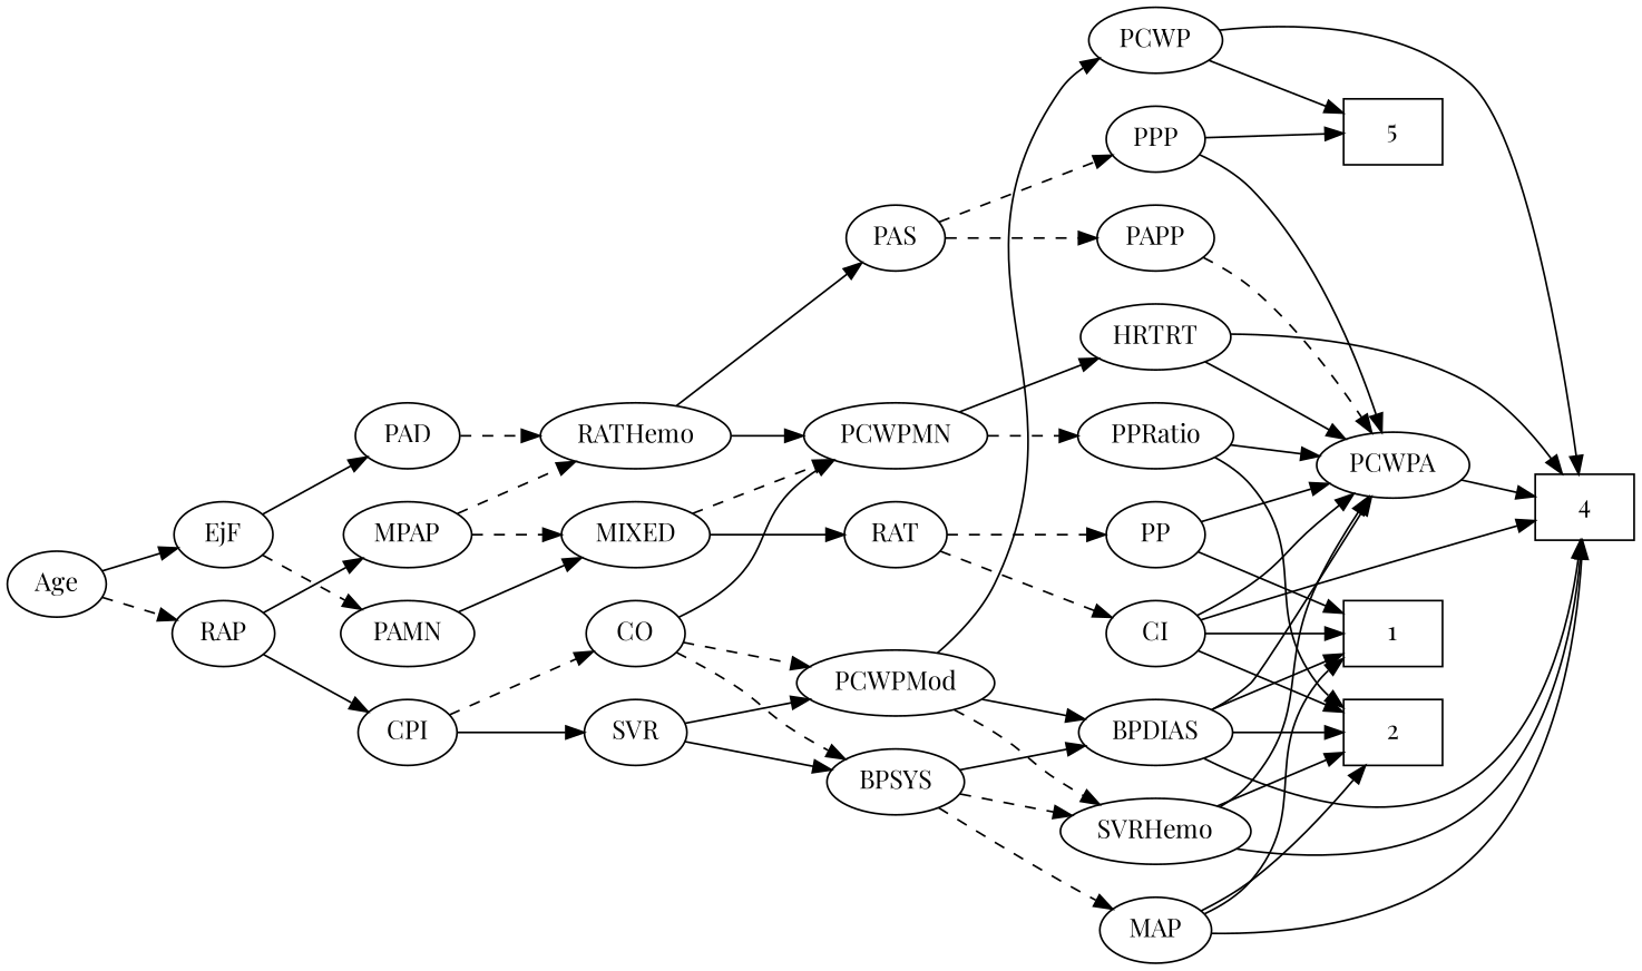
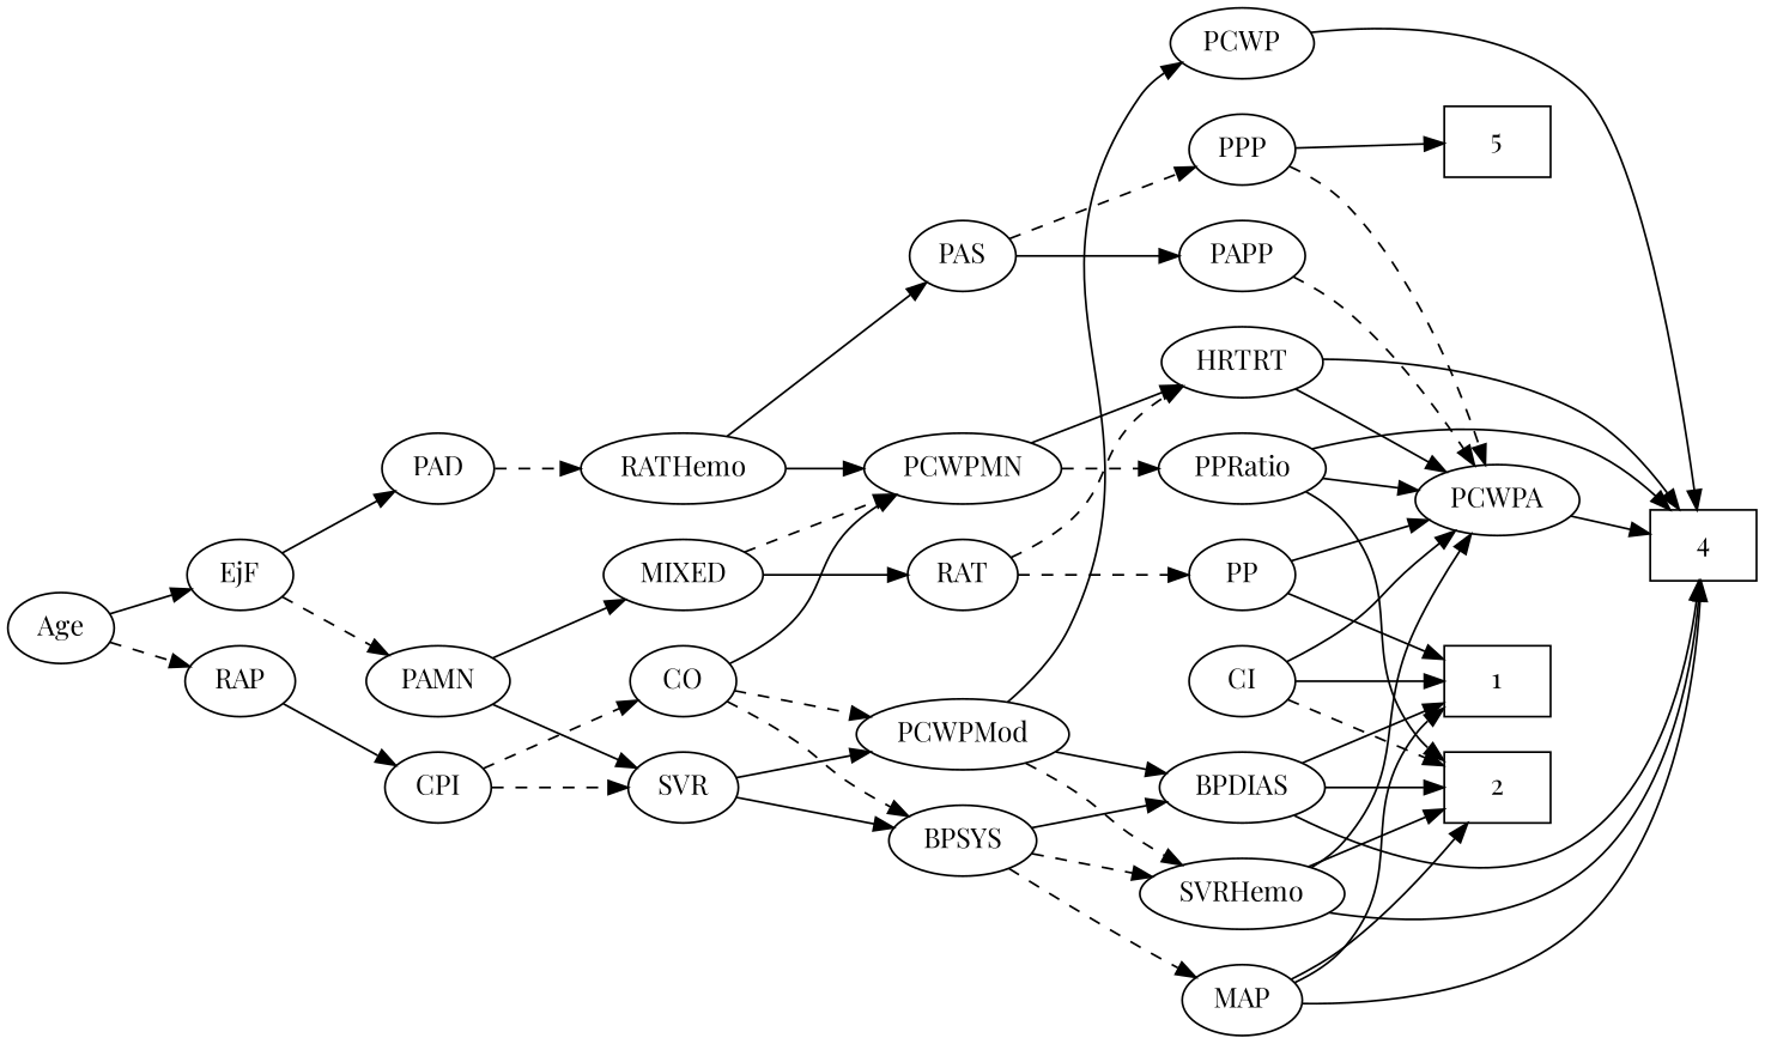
  strict digraph {
    fontname="Playfair Display"
    rankdir=LR
    node [fontname="Playfair Display"]
    edge [fontname="Playfair Display" style=solid]
    1 [height=0.5 shape=box width=0.75]
    2 [height=0.5 shape=box width=0.75]
    4 [height=0.5 shape=box width=0.75]
    5 [height=0.5 shape=box width=0.75]
    Age [height=0.5 width=0.75]
    EjF [height=0.5 width=0.75]
    RAP [height=0.5 width=0.77632]
    PAD [height=0.5 width=0.79437]
    PAMN [height=0.5 width=1.011]
-   MPAP [height=0.5 width=0.97491]
    CPI [height=0.5 width=0.75]
    RATHemo [height=0.5 width=1.3721]
    MIXED [height=0.5 width=1.1193]
    SVR [height=0.5 width=0.77632]
    CO [height=0.5 width=0.75]
    RAT [height=0.5 width=0.75827]
    PCWPMN [height=0.5 width=1.3902]
    PAS [height=0.5 width=0.75]
    PCWPMod [height=0.5 width=1.4443]
    BPSYS [height=0.5 width=1.0471]
    PP [height=0.5 width=0.75]
    CI [height=0.5 width=0.75]
    SVRHemo [height=0.5 width=1.3902]
    BPDIAS [height=0.5 width=1.1735]
    PCWP [height=0.5 width=0.97491]
    PPRatio [height=0.5 width=1.1013]
    HRTRT [height=0.5 width=1.1013]
    PCWPA [height=0.5 width=1.1555]
    PPP [height=0.5 width=0.75]
    PAPP [height=0.5 width=0.88464]
    MAP [height=0.5 width=0.84854]
    Age -> EjF
    Age -> RAP [style=dashed]
    EjF -> PAD
    EjF -> PAMN [style=dashed]
-   RAP -> MPAP
    RAP -> CPI
    PAD -> RATHemo [style=dashed]
    PAMN -> MIXED
-   MPAP -> RATHemo [style=dashed]
-   MPAP -> MIXED [style=dashed]
-   CPI -> SVR
+   PAMN -> SVR
+   CPI -> SVR [style=dashed]
    CPI -> CO [style=dashed]
    RATHemo -> PCWPMN
    RATHemo -> PAS
    MIXED -> RAT
    MIXED -> PCWPMN [style=dashed]
    SVR -> PCWPMod
    SVR -> BPSYS
    CO -> PCWPMN
    CO -> PCWPMod [style=dashed]
    CO -> BPSYS [style=dashed]
    RAT -> PP [style=dashed]
-   RAT -> CI [style=dashed]
+   RAT -> HRTRT [style=dashed]
    PCWPMN -> PPRatio [style=dashed]
    PCWPMN -> HRTRT
    PAS -> PPP [style=dashed]
-   PAS -> PAPP [style=dashed]
+   PAS -> PAPP
    PCWPMod -> SVRHemo [style=dashed]
    PCWPMod -> BPDIAS
    PCWPMod -> PCWP
    BPSYS -> SVRHemo [style=dashed]
    BPSYS -> BPDIAS
    BPSYS -> MAP [style=dashed]
    PP -> 1
    PP -> PCWPA
    CI -> 1
-   CI -> 2
-   CI -> 4
+   CI -> 2 [style=dashed]
+   PPRatio -> 4
    CI -> PCWPA
    SVRHemo -> 2
    SVRHemo -> 4
    SVRHemo -> PCWPA
    BPDIAS -> 1
    BPDIAS -> 2
    BPDIAS -> 4
-   BPDIAS -> PCWPA
    PCWP -> 4
-   PCWP -> 5
    PPRatio -> 2
    PPRatio -> PCWPA
    HRTRT -> 4
    HRTRT -> PCWPA
    PCWPA -> 4
    PPP -> 5
-   PPP -> PCWPA
+   PPP -> PCWPA [style=dashed]
    PAPP -> PCWPA [style=dashed]
    MAP -> 1
    MAP -> 2
    MAP -> 4
  }
